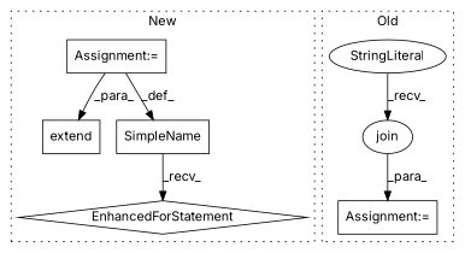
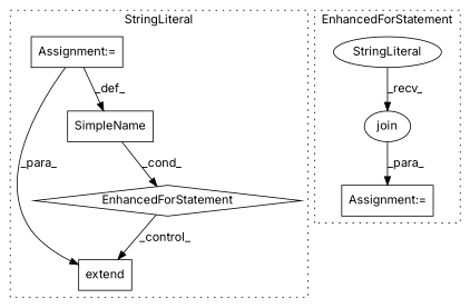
  digraph {
    fontname=Inter
    node [a=32 fontname=Inter l=1 shape=box]
    edge [fontname=Inter]
    n1 [l="7,1" label=extend s="9571,9593"]
    n2 [a=70 l="53,2" label=EnhancedForStatement s="9385,9499" shape=diamond]
    n3 [a=42 l=7 label=SimpleName s=9445]
    n4 [a=7 label="Assignment:=" s=9357]
    n5 [l="5,1" label=join s="6596,6679" shape=ellipse]
    n6 [a=45 l=6 label=StringLiteral s=6589 shape=ellipse]
    n7 [a=7 label="Assignment:=" s=6588]
    subgraph cluster_1 {
-     label=New
+     label=StringLiteral
      style=dotted
      n1
      n2
      n3
      n4
    }
    subgraph cluster_2 {
-     label=Old
+     label=EnhancedForStatement
      style=dotted
      n5
      n6
      n7
    }
-   n3 -> n2 [label=_recv_]
+   n2 -> n1 [label=_control_]
+   n3 -> n2 [label=_cond_]
    n4 -> n1 [label=_para_]
    n4 -> n3 [label=_def_]
    n5 -> n7 [label=_para_]
    n6 -> n5 [label=_recv_]
  }
